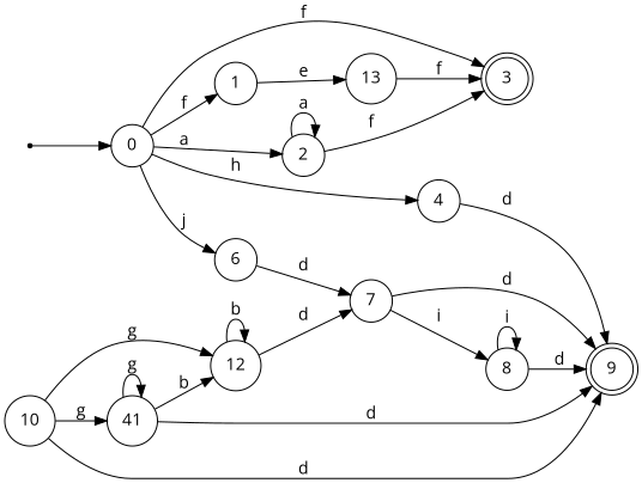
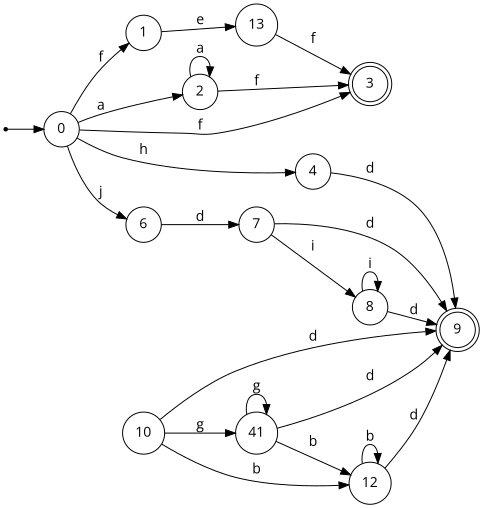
  digraph {
    fontname="Open Sans"
    rankdir=LR
    node [fontname="Open Sans" shape=circle]
    edge [fontname="Open Sans"]
    dummy0 [shape=point]
    0
    1
    2
    3 [shape=doublecircle]
    4
    6
    13
    9 [shape=doublecircle]
    7
    10
    n12 [label=41]
    12
    8
    dummy0 -> 0
    0 -> 1 [label=f]
    0 -> 2 [label=a]
    0 -> 3 [label=f]
    0 -> 4 [label=h]
    0 -> 6 [label=j]
    1 -> 13 [label=e]
    2 -> 2 [label=a]
    2 -> 3 [label=f]
    4 -> 9 [label=d]
    6 -> 7 [label=d]
    13 -> 3 [label=f]
    7 -> 9 [label=d]
    7 -> 8 [label=i]
    10 -> 9 [label=d]
    10 -> n12 [label=g]
-   10 -> 12 [label=g]
+   10 -> 12 [label=b]
    n12 -> 9 [label=d]
    n12 -> n12 [label=g]
    n12 -> 12 [label=b]
-   12 -> 7 [label=d]
+   12 -> 9 [label=d]
    12 -> 12 [label=b]
    8 -> 9 [label=d]
    8 -> 8 [label=i]
  }
